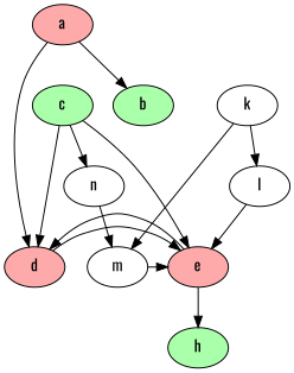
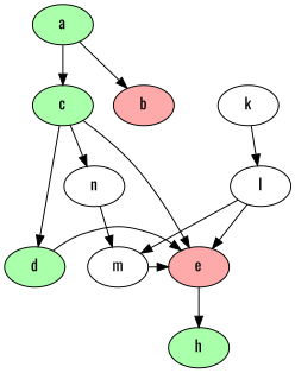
  strict digraph {
    fontname=Oswald
    node [fontname=Oswald style=filled]
    edge [fontname=Oswald]
-   d [fillcolor="#FFAAAA"]
+   d [fillcolor="#AAFFAA"]
    e [fillcolor="#FFAAAA"]
    m [style=""]
    h [fillcolor="#AAFFAA"]
-   a [fillcolor="#FFAAAA"]
-   b [fillcolor="#AAFFAA"]
+   a [fillcolor="#AAFFAA"]
+   b [fillcolor="#FFAAAA"]
    c [fillcolor="#AAFFAA"]
    n [style=""]
    k [style=""]
    l [style=""]
    subgraph sub_1 {
      rank=same
      d
      e
      m
    }
    d -> e
-   e -> d
    e -> h
    m -> e
    a -> b
-   a -> d
+   a -> c
    c -> d
    c -> e
    c -> n
    n -> m
    k -> l
    l -> e
-   k -> m
+   l -> m
  }
